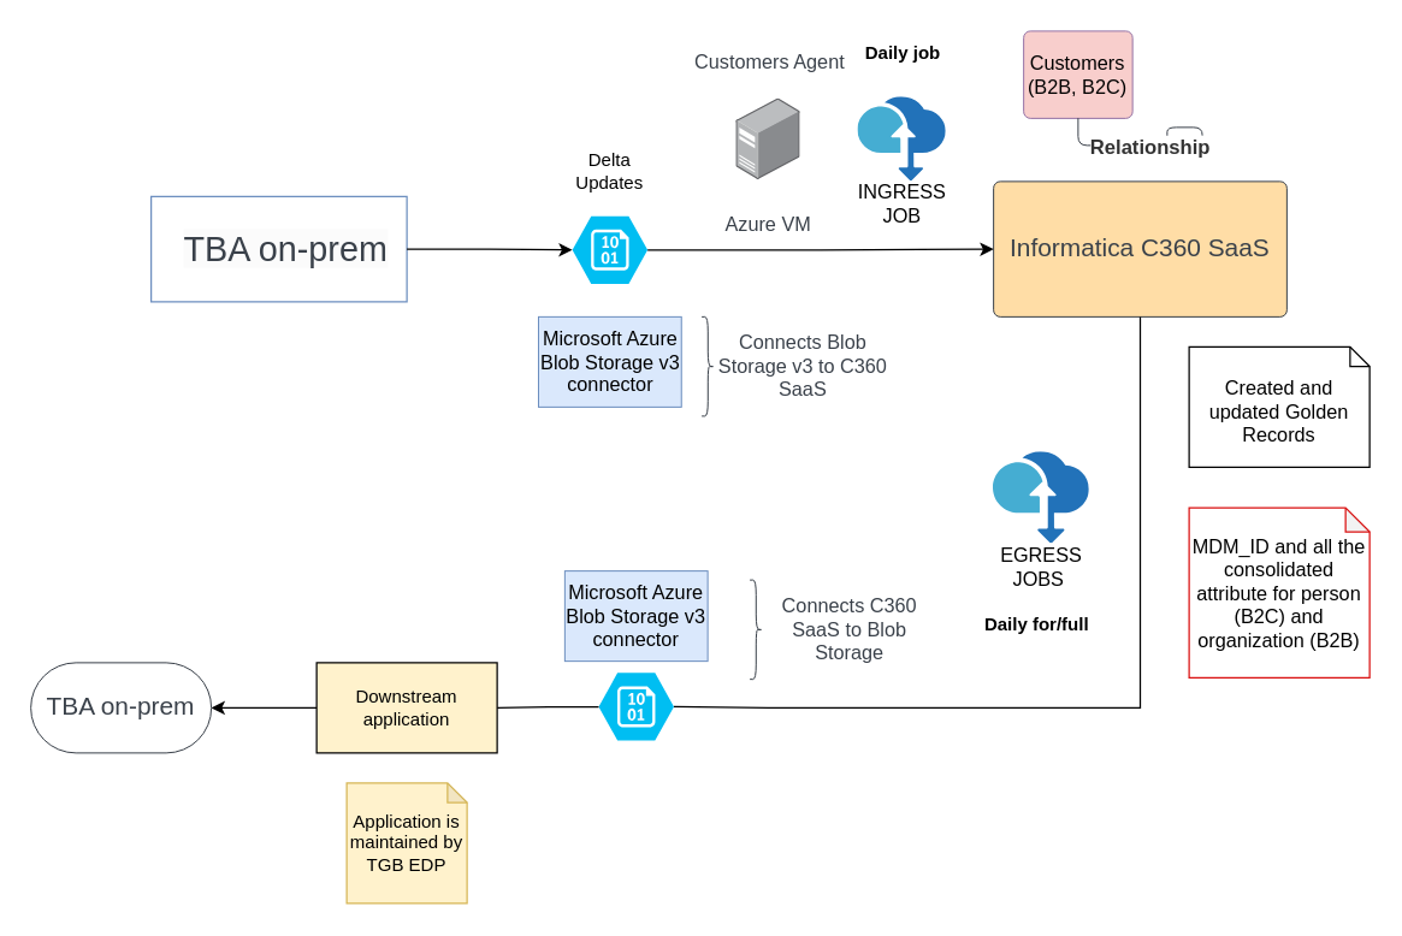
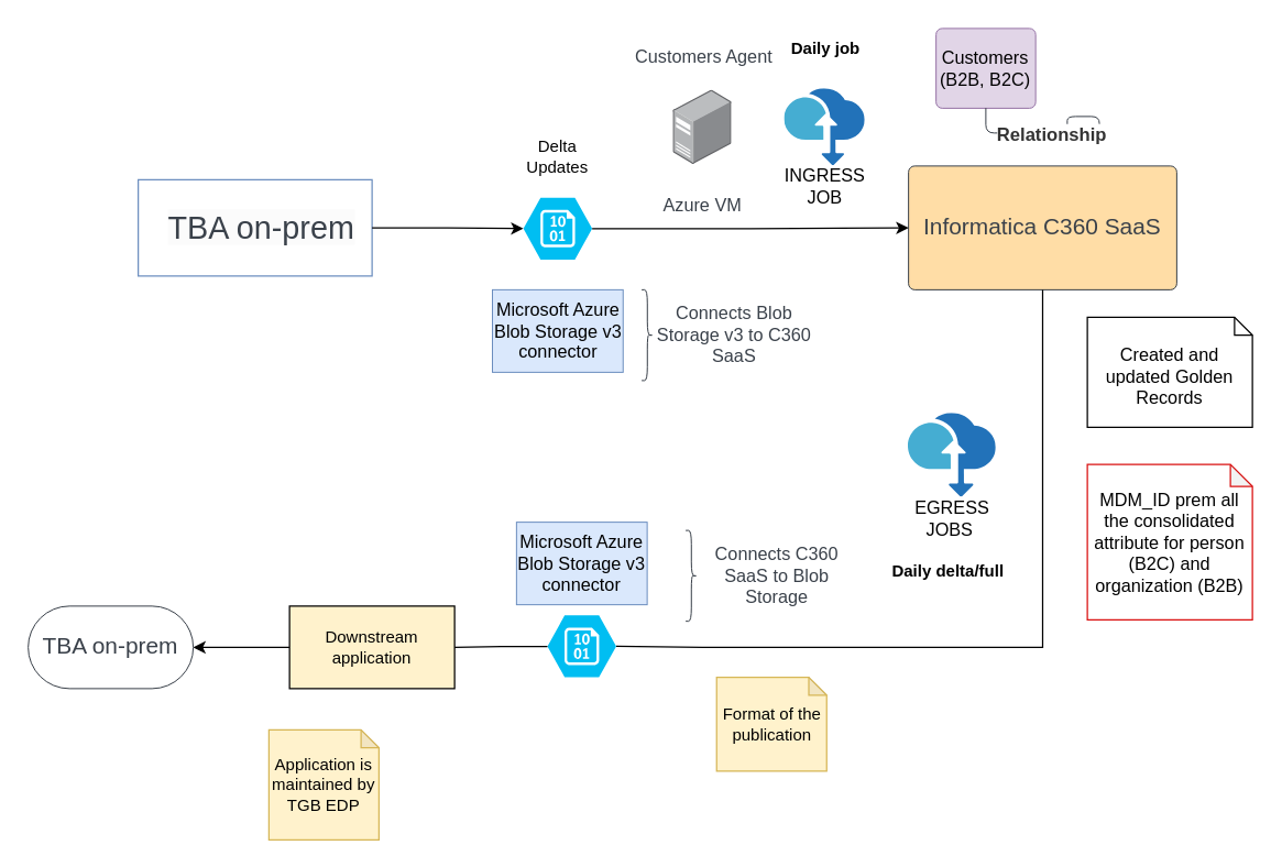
  <mxCell id="0" />
  <mxCell id="1" parent="0" />
  <mxCell id="2" value="" style="rounded=0;whiteSpace=wrap;html=1;fillColor=default;strokeColor=#6c8ebf;" vertex="1" parent="1"><mxGeometry x="100" y="130" width="170" height="70" as="geometry" /></mxCell>
  <mxCell id="3" style="edgeStyle=orthogonalEdgeStyle;rounded=0;orthogonalLoop=1;jettySize=auto;html=1;startArrow=none;" edge="1" parent="1" source="30" target="6"><mxGeometry relative="1" as="geometry"><Array as="points" /></mxGeometry></mxCell>
  <mxCell id="4" value="Informatica C360 SaaS" style="html=1;overflow=block;blockSpacing=1;whiteSpace=wrap;fontSize=16.7;fontColor=#3a414a;spacing=9;strokeColor=#3a414a;strokeOpacity=100;fillOpacity=100;rounded=1;absoluteArcSize=1;arcSize=9;fillColor=#ffdda6;strokeWidth=0.8;lucidId=FAfvqJk8E.Ea;" vertex="1" parent="1"><mxGeometry x="660" y="120" width="195" height="90" as="geometry" /></mxCell>
  <mxCell id="5" value="INGRESS JOB" style="overflow=block;blockSpacing=1;whiteSpace=wrap;aspect=fixed;html=1;points=[];align=center;verticalAlign=top;image;image=img/lib/mscae/Data_Box.svg;fontSize=13;spacing=0;strokeColor=#3a414a;strokeOpacity=100;rounded=1;absoluteArcSize=1;arcSize=9;fillColor=#45ADD2;strokeWidth=0.8;lucidId=rtmv1XBsKIsu;" vertex="1" parent="1"><mxGeometry x="570" y="64" width="58.6" height="56" as="geometry" /></mxCell>
  <mxCell id="6" value="TBA on-prem" style="html=1;overflow=block;blockSpacing=1;whiteSpace=wrap;rounded=1;arcSize=50;fontSize=16.7;fontColor=#3a414a;spacing=3.8;strokeColor=#3a414a;strokeOpacity=100;fillOpacity=100;fillColor=default;strokeWidth=0.8;lucidId=_zfvtoaLD8R3;" vertex="1" parent="1"><mxGeometry x="20" y="440" width="120" height="60" as="geometry" /></mxCell>
  <mxCell id="7" value="EGRESS JOBS&amp;nbsp;" style="overflow=block;blockSpacing=1;whiteSpace=wrap;aspect=fixed;html=1;points=[];align=center;verticalAlign=top;image;image=img/lib/mscae/Data_Box.svg;fontSize=13;spacing=0;strokeColor=#3a414a;strokeOpacity=100;rounded=1;absoluteArcSize=1;arcSize=9;fillColor=#45ADD2;strokeWidth=0.8;lucidId=rtmv1XBsKIsu;" vertex="1" parent="1"><mxGeometry x="660" y="300" width="63.84" height="61" as="geometry" /></mxCell>
  <mxCell id="8" value="Created and updated Golden Records" style="shape=note2;boundedLbl=1;whiteSpace=wrap;html=1;size=13;verticalAlign=top;align=center;fontSize=13;" vertex="1" parent="1"><mxGeometry x="790" y="230" width="120" height="80" as="geometry" /></mxCell>
- <mxCell id="9" value="MDM_ID and all the consolidated attribute for person (B2C) and organization (B2B)" style="shape=note;whiteSpace=wrap;html=1;backgroundOutline=1;darkOpacity=0.05;strokeColor=#da1010;fontSize=13;size=16;" vertex="1" parent="1"><mxGeometry x="790" y="337" width="120" height="113" as="geometry" /></mxCell>
- <mxCell id="10" value="Customers&lt;div&gt;(B2B,&amp;nbsp;&lt;span style=&quot;background-color: initial;&quot;&gt;B2C)&lt;/span&gt;&lt;/div&gt;" style="html=1;overflow=block;blockSpacing=1;whiteSpace=wrap;fontSize=13;spacing=0;strokeColor=#9673a6;strokeOpacity=100;rounded=1;absoluteArcSize=1;arcSize=9;fillColor=#f8cecc;strokeWidth=0.8;lucidId=Y6fv7KWgEG-H;" vertex="1" parent="1"><mxGeometry x="680" y="20" width="72.42" height="58" as="geometry" /></mxCell>
+ <mxCell id="9" value="MDM_ID prem all the consolidated attribute for person (B2C) and organization (B2B)" style="shape=note;whiteSpace=wrap;html=1;backgroundOutline=1;darkOpacity=0.05;strokeColor=#da1010;fontSize=13;size=16;" vertex="1" parent="1"><mxGeometry x="790" y="337" width="120" height="113" as="geometry" /></mxCell>
+ <mxCell id="10" value="Customers&lt;div&gt;(B2B,&amp;nbsp;&lt;span style=&quot;background-color: initial;&quot;&gt;B2C)&lt;/span&gt;&lt;/div&gt;" style="html=1;overflow=block;blockSpacing=1;whiteSpace=wrap;fontSize=13;spacing=0;strokeColor=#9673a6;strokeOpacity=100;rounded=1;absoluteArcSize=1;arcSize=9;fillColor=#e1d5e7;strokeWidth=0.8;lucidId=Y6fv7KWgEG-H;" vertex="1" parent="1"><mxGeometry x="680" y="20" width="72.42" height="58" as="geometry" /></mxCell>
  <mxCell id="11" value="" style="html=1;overflow=block;blockSpacing=1;whiteSpace=wrap;shape=image;fontSize=13;spacing=3.8;strokeColor=none;strokeOpacity=100;strokeWidth=0;image=https://images.lucid.app/images/98843362-60f4-46ee-85de-753dc02aa09e/content;lucidId=MXlvsj6demjr;" vertex="1" parent="1"><mxGeometry x="759.42" y="20" width="72" height="72" as="geometry" /></mxCell>
  <mxCell id="12" value="" style="html=1;jettySize=18;whiteSpace=wrap;fontSize=13;strokeColor=#3a414a;strokeOpacity=100;strokeWidth=0.8;rounded=1;arcSize=12;edgeStyle=orthogonalEdgeStyle;startArrow=none;endArrow=block;endFill=1;exitX=0.5;exitY=0.997;exitPerimeter=0;entryX=0.5;entryY=1;entryPerimeter=0;lucidId=~YlvwF8hCNBU;" edge="1" parent="1" source="10"><mxGeometry width="100" height="100" relative="1" as="geometry"><Array as="points" /><mxPoint x="798.42" y="102" as="targetPoint" /></mxGeometry></mxCell>
  <mxCell id="13" value="Relationship" style="text;html=1;resizable=0;labelBackgroundColor=default;align=center;verticalAlign=middle;fontStyle=1;fontColor=#333333;fontSize=13.3;" vertex="1" parent="12"><mxGeometry relative="1" as="geometry" /></mxCell>
  <mxCell id="14" value="Microsoft Azure Blob Storage v3 connector" style="html=1;overflow=block;blockSpacing=1;whiteSpace=wrap;fontSize=13;spacing=0;strokeColor=#6c8ebf;strokeOpacity=100;fillOpacity=100;fillColor=#dae8fc;strokeWidth=0.8;lucidId=bUlvSHZIWZw~;" vertex="1" parent="1"><mxGeometry x="357.5" y="210" width="95" height="60" as="geometry" /></mxCell>
  <mxCell id="15" value="" style="strokeColor=none;fillColor=none;whiteSpace=wrap;fontSize=12;fontColor=#3a414a;spacing=3.8;strokeOpacity=100;rounded=1;absoluteArcSize=1;arcSize=9;strokeWidth=0.8;html=1;" vertex="1" parent="1"><mxGeometry x="460" y="210" width="125" height="66" as="geometry" /></mxCell>
  <mxCell id="16" value="" style="shape=curlyBracket;rounded=1;flipH=1;whiteSpace=wrap;fontSize=16.7;fontColor=#3a414a;spacing=3.8;strokeColor=#3a414a;strokeOpacity=100;strokeWidth=0.8;" vertex="1" parent="15"><mxGeometry x="6" width="8.25" height="66" as="geometry" /></mxCell>
  <mxCell id="17" value="Connects  Blob Storage v3 to C360 SaaS" style="strokeColor=none;fillColor=none;whiteSpace=wrap;fontSize=13;fontColor=#3a414a;spacing=3.8;strokeOpacity=100;rounded=1;absoluteArcSize=1;arcSize=9;strokeWidth=0.8;" vertex="1" parent="15"><mxGeometry x="15.25" width="116.75" height="66" as="geometry" /></mxCell>
  <mxCell id="18" value="" style="strokeColor=none;fillColor=none;whiteSpace=wrap;fontSize=16.7;fontColor=#3a414a;spacing=3.8;strokeOpacity=100;rounded=1;absoluteArcSize=1;arcSize=9;strokeWidth=0.8;html=1;" vertex="1" parent="1"><mxGeometry x="498" y="385" width="125" height="66" as="geometry" /></mxCell>
  <mxCell id="19" value="" style="shape=curlyBracket;rounded=1;flipH=1;whiteSpace=wrap;fontSize=16.7;fontColor=#3a414a;spacing=3.8;strokeColor=#3a414a;strokeOpacity=100;strokeWidth=0.8;" vertex="1" parent="18"><mxGeometry width="8.25" height="66" as="geometry" /></mxCell>
  <mxCell id="20" value="Connects C360 SaaS to Blob Storage" style="strokeColor=none;fillColor=none;whiteSpace=wrap;fontSize=13;fontColor=#3a414a;spacing=3.8;strokeOpacity=100;rounded=1;absoluteArcSize=1;arcSize=9;strokeWidth=0.8;" vertex="1" parent="18"><mxGeometry x="8.25" width="116.75" height="66" as="geometry" /></mxCell>
- <mxCell id="21" value="Daily for/full" style="text;html=1;strokeColor=none;fillColor=none;align=center;verticalAlign=middle;whiteSpace=wrap;rounded=0;fontStyle=1" vertex="1" parent="1"><mxGeometry x="628.6" y="400" width="120" height="30" as="geometry" /></mxCell>
+ <mxCell id="21" value="Daily delta/full" style="text;html=1;strokeColor=none;fillColor=none;align=center;verticalAlign=middle;whiteSpace=wrap;rounded=0;fontStyle=1" vertex="1" parent="1"><mxGeometry x="628.6" y="400" width="120" height="30" as="geometry" /></mxCell>
  <mxCell id="22" value="Daily job" style="text;html=1;strokeColor=none;fillColor=none;align=center;verticalAlign=middle;whiteSpace=wrap;rounded=0;fontStyle=1" vertex="1" parent="1"><mxGeometry x="540" y="20" width="120" height="30" as="geometry" /></mxCell>
  <mxCell id="23" value="Microsoft Azure Blob Storage v3 connector" style="html=1;overflow=block;blockSpacing=1;whiteSpace=wrap;fontSize=13;spacing=0;strokeColor=#6c8ebf;strokeOpacity=100;fillOpacity=100;fillColor=#dae8fc;strokeWidth=0.8;lucidId=bUlvSHZIWZw~;" vertex="1" parent="1"><mxGeometry x="375" y="379" width="95" height="60" as="geometry" /></mxCell>
  <mxCell id="24" value="" style="edgeStyle=orthogonalEdgeStyle;rounded=0;orthogonalLoop=1;jettySize=auto;html=1;endArrow=none;entryX=1;entryY=0.5;entryDx=0;entryDy=0;entryPerimeter=0;" edge="1" parent="1" source="4" target="25"><mxGeometry relative="1" as="geometry"><Array as="points"><mxPoint x="758" y="470" /><mxPoint x="510" y="470" /></Array><mxPoint x="758" y="210" as="sourcePoint" /><mxPoint x="560" y="465" as="targetPoint" /></mxGeometry></mxCell>
  <mxCell id="25" value="" style="verticalLabelPosition=bottom;html=1;verticalAlign=top;align=center;strokeColor=none;fillColor=#00BEF2;shape=mxgraph.azure.storage_blob;" vertex="1" parent="1"><mxGeometry x="397.5" y="446.75" width="50" height="45" as="geometry" /></mxCell>
  <mxCell id="26" value="Customers Agent" style="strokeColor=none;fillColor=none;whiteSpace=wrap;fontSize=13;fontColor=#3a414a;spacing=3.8;strokeOpacity=100;rounded=1;absoluteArcSize=1;arcSize=9;strokeWidth=0.8;" vertex="1" parent="1"><mxGeometry x="453.25" y="20" width="116.75" height="40" as="geometry" /></mxCell>
  <mxCell id="27" style="edgeStyle=orthogonalEdgeStyle;rounded=0;orthogonalLoop=1;jettySize=auto;html=1;" edge="1" parent="1" source="28" target="4"><mxGeometry relative="1" as="geometry" /></mxCell>
  <mxCell id="28" value="" style="verticalLabelPosition=bottom;html=1;verticalAlign=top;align=center;strokeColor=none;fillColor=#00BEF2;shape=mxgraph.azure.storage_blob;" vertex="1" parent="1"><mxGeometry x="380" y="143" width="50" height="45" as="geometry" /></mxCell>
  <mxCell id="29" value="" style="edgeStyle=orthogonalEdgeStyle;rounded=0;orthogonalLoop=1;jettySize=auto;html=1;startArrow=none;endArrow=none;" edge="1" parent="1" source="25" target="30"><mxGeometry relative="1" as="geometry"><Array as="points" /><mxPoint x="398" y="469" as="sourcePoint" /><mxPoint x="160" y="469" as="targetPoint" /></mxGeometry></mxCell>
  <mxCell id="30" value="Downstream application" style="rounded=0;whiteSpace=wrap;html=1;fillColor=#fff2cc;" vertex="1" parent="1"><mxGeometry x="210" y="440" width="120" height="60" as="geometry" /></mxCell>
- <mxCell id="31" value="Application is maintained by TGB EDP" style="shape=note;whiteSpace=wrap;html=1;backgroundOutline=1;darkOpacity=0.05;fillColor=#fff2cc;strokeColor=#d6b656;size=13;" vertex="1" parent="1"><mxGeometry x="230" y="520" width="80" height="80" as="geometry" /></mxCell>
+ <mxCell id="31" value="Application is maintained by TGB EDP" style="shape=note;whiteSpace=wrap;html=1;backgroundOutline=1;darkOpacity=0.05;fillColor=#fff2cc;strokeColor=#d6b656;size=13;" vertex="1" parent="1"><mxGeometry x="195" y="530" width="80" height="80" as="geometry" /></mxCell>
+ <mxCell id="32" value="Format of the publication" style="shape=note;whiteSpace=wrap;html=1;backgroundOutline=1;darkOpacity=0.05;fillColor=#fff2cc;strokeColor=#d6b656;size=13;" vertex="1" parent="1"><mxGeometry x="520.5" y="491.75" width="80" height="68.25" as="geometry" /></mxCell>
  <mxCell id="33" value="&lt;span style=&quot;color: rgb(58, 65, 74); font-family: Helvetica; font-size: 23px; font-style: normal; font-variant-ligatures: normal; font-variant-caps: normal; font-weight: 400; letter-spacing: normal; orphans: 2; text-align: center; text-indent: 0px; text-transform: none; widows: 2; word-spacing: 0px; -webkit-text-stroke-width: 0px; background-color: rgb(251, 251, 251); text-decoration-thickness: initial; text-decoration-style: initial; text-decoration-color: initial; float: none; display: inline !important;&quot;&gt;TBA on-prem&lt;/span&gt;" style="text;whiteSpace=wrap;html=1;fontSize=23;" vertex="1" parent="1"><mxGeometry x="120" y="145" width="140" height="40" as="geometry" /></mxCell>
  <mxCell id="34" value="Delta Updates" style="text;html=1;strokeColor=none;fillColor=none;align=center;verticalAlign=middle;whiteSpace=wrap;rounded=0;" vertex="1" parent="1"><mxGeometry x="375" y="98" width="60" height="30" as="geometry" /></mxCell>
  <mxCell id="35" style="edgeStyle=orthogonalEdgeStyle;rounded=0;orthogonalLoop=1;jettySize=auto;html=1;exitX=1;exitY=0.5;exitDx=0;exitDy=0;entryX=0;entryY=0.5;entryDx=0;entryDy=0;entryPerimeter=0;" edge="1" parent="1" source="2" target="28"><mxGeometry relative="1" as="geometry" /></mxCell>
  <mxCell id="36" value="Azure VM" style="strokeColor=none;fillColor=none;whiteSpace=wrap;fontSize=13;fontColor=#3a414a;spacing=3.8;strokeOpacity=100;rounded=1;absoluteArcSize=1;arcSize=9;strokeWidth=0.8;" vertex="1" parent="1"><mxGeometry x="451.5" y="128" width="116.75" height="40" as="geometry" /></mxCell>
  <mxCell id="37" value="" style="image;points=[];aspect=fixed;html=1;align=center;shadow=0;dashed=0;image=img/lib/allied_telesis/computer_and_terminals/Server_Desktop.svg;" vertex="1" parent="1"><mxGeometry x="489.08" y="65" width="42.6" height="54" as="geometry" /></mxCell>
